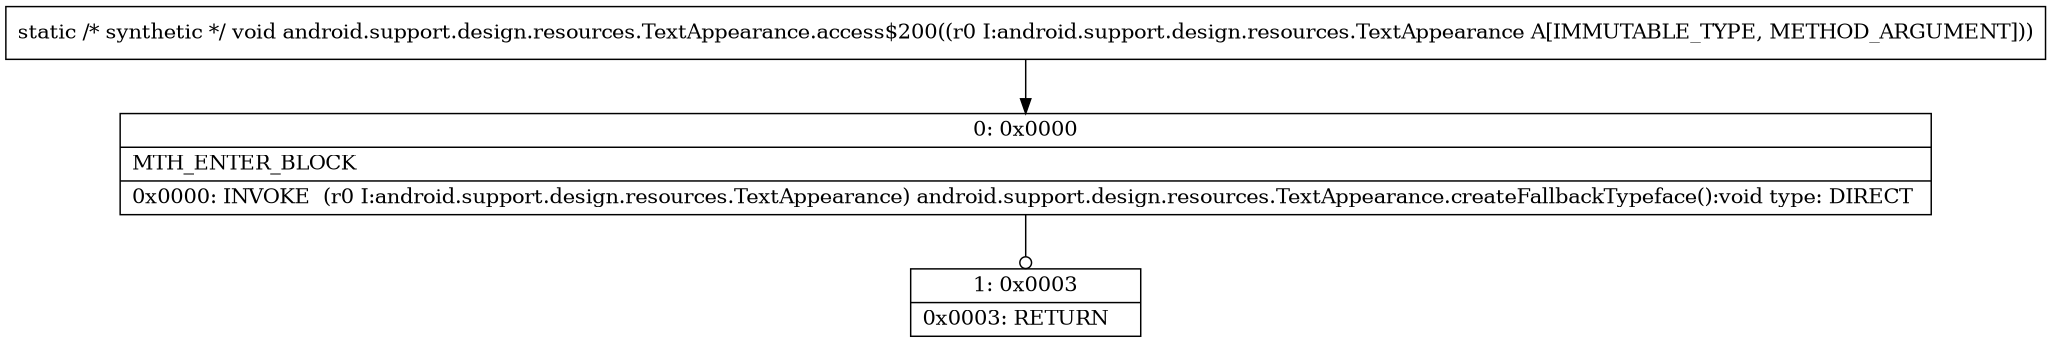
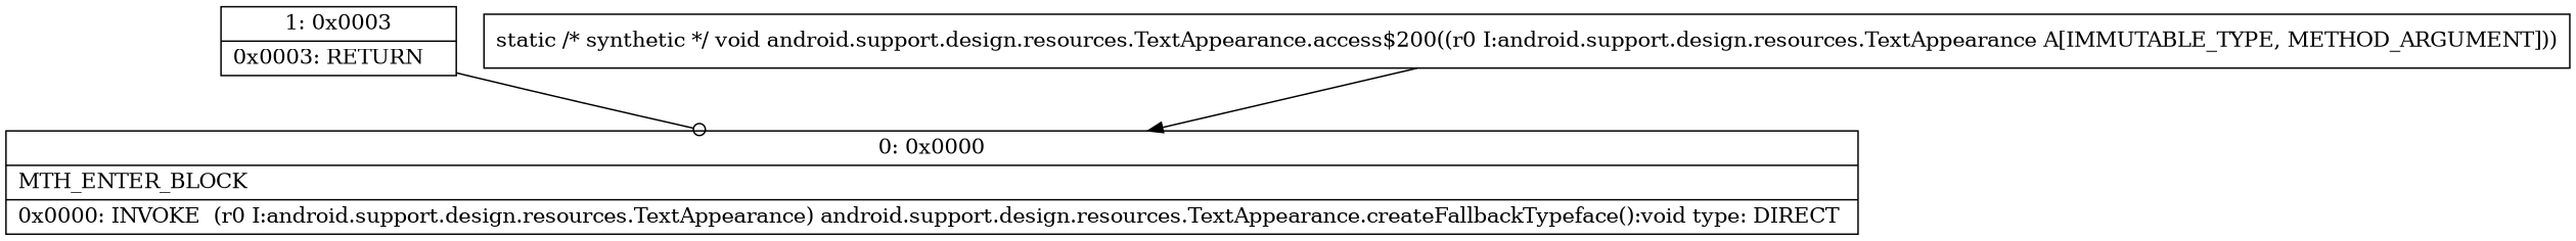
  digraph {
    node [shape=record]
    n1 [label="{0\:\ 0x0000|MTH_ENTER_BLOCK\l|0x0000: INVOKE  (r0 I:android.support.design.resources.TextAppearance) android.support.design.resources.TextAppearance.createFallbackTypeface():void type: DIRECT \l}"]
    n2 [label="{1\:\ 0x0003|0x0003: RETURN   \l}"]
    n3 [label="{static \/* synthetic *\/ void android.support.design.resources.TextAppearance.access$200((r0 I:android.support.design.resources.TextAppearance A[IMMUTABLE_TYPE, METHOD_ARGUMENT])) }"]
-   n1 -> n2 [arrowhead=odot]
+   n2 -> n1 [arrowhead=odot]
    n3 -> n1 [arrowhead=normal]
  }
